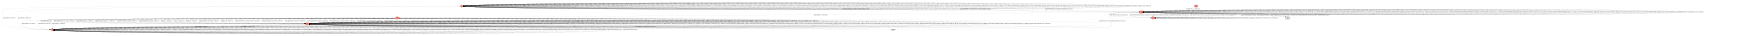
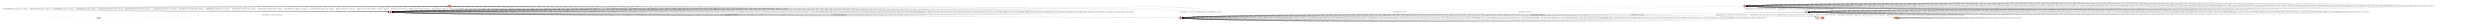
  digraph {
    fontname=Roboto
    node [fillcolor=salmon fontname=Roboto shape=ellipse style=filled]
    edge [arrowhead=normal fontname=Roboto style=dashed]
    n1 [label=s0]
    n2 [label=s1 shape=diamond]
-   n3 [label=s2]
+   n3 [label=s2 shape=diamond]
    __start0 [fillcolor=lightgrey height=0 shape=none width=0]
    n5 [label=s3 shape=diamond]
-   n6 [label=s4 shape=parallelogram]
+   n6 [fillcolor=lightgrey label=s4 shape=parallelogram]
    n7 [label=s5]
    n8 [fillcolor=lightgrey label=s9 shape=note]
    n9 [label=s13]
    n1 -> n2 [label="ASSOC(RSNE=cc) / REJECT,0.0"]
    n1 -> n2 [label="ASSOC(RSNE=tt) / REJECT,0.0"]
    n1 -> n2 [label="ASSOC(RSNE=ct) / REJECT,0.0"]
    n1 -> n3 [arrowhead=odot label="AUTH / AUTH_ACCEPT,0.0" style=dotted]
    n1 -> n3 [label="E2(|KD=WPA2|RSNE=cc|CS=SHA1|) / TIMEOUT,2.0"]
    n1 -> n3 [label="E4(|KD=WPA2|CS=SHA1|) / TIMEOUT,2.0"]
    n1 -> n3 [label="E4(|KD=WPA2|CS=SHA1|RC=+1|) / TIMEOUT,2.0"]
    n1 -> n3 [arrowhead=odot label="E2(|KD=WPA1|RSNE=tt|CS=MD5|) / TIMEOUT,2.0" style=dotted]
    n1 -> n3 [arrowhead=odot label="E2(|KD=WPA2|RSNE=tt|CS=MD5|) / TIMEOUT,2.0"]
    n1 -> n3 [arrowhead=odot label="E2(|MIC=F|) / TIMEOUT,2.0"]
    n1 -> n3 [label="E2(|RC=>|) / TIMEOUT,2.0" style=dotted]
    n1 -> n3 [label="E4(|MIC=F|) / TIMEOUT,2.0"]
    n1 -> n3 [arrowhead=odot label="E4(|KD=WPA1|RSNE=tt|CS=MD5|) / TIMEOUT,2.0" style=dotted]
    n1 -> n3 [label="E4(|NONC=W|) / TIMEOUT,2.0" style=dotted]
    n1 -> n3 [arrowhead=odot label="E2(|KD=WPA2|RSNE=cc|CS=SHA1|KF=Pxxx|) / TIMEOUT,2.0" style=dotted]
    n1 -> n3 [label="E2(|KD=WPA1|RSNE=cc|CS=SHA1|) / TIMEOUT,2.0"]
    n1 -> n3 [label="E2(|KD=RAND|RSNE=cc|CS=SHA1|) / TIMEOUT,2.0"]
    n1 -> n3 [arrowhead=odot label="E2(|KD=WPA2|RSNE=ct|CS=MD5|) / TIMEOUT,2.0"]
    n1 -> n3 [arrowhead=odot label="E2(|KD=WPA2|RSNE=cc|CS=SHA1|KF=PMSx|) / TIMEOUT,2.0"]
    n1 -> n3 [arrowhead=odot label="E2(|KD=WPA2|RSNE=cc|CS=SHA1|KF=PMSE|) / TIMEOUT,2.0"]
    n1 -> n3 [arrowhead=odot label="E2(|KD=WPA2|RSNE=cc|CS=SHA1|KF=xxxx|) / TIMEOUT,2.0" style=dotted]
    n1 -> n3 [label="E2(|KD=WPA2|RSNE=ct|CS=MD5|KF=PMSE|) / TIMEOUT,2.0" style=dotted]
    n1 -> n3 [label="E2(|KD=WPA2|RSNE=ct|CS=MD5|KF=xxxx|) / TIMEOUT,2.0"]
    n1 -> n3 [arrowhead=odot label="E2(|KD=WPA2|RSNE=ct|CS=MD5|KF=xxSE|) / TIMEOUT,2.0" style=dotted]
    n1 -> n3 [arrowhead=odot label="E2(|KD=WPA2|RSNE=tt|CS=MD5|KF=PMSE|) / TIMEOUT,2.0" style=dotted]
    n1 -> n3 [label="E2(|KD=WPA2|RSNE=tt|CS=MD5|KF=xxxx|) / TIMEOUT,2.0" style=dotted]
    n1 -> n3 [arrowhead=odot label="E2(|KD=WPA2|RSNE=tt|CS=MD5|KF=xxSE|) / TIMEOUT,2.0" style=dotted]
    n1 -> n3 [arrowhead=odot label="E2(|MIC=F|CS=SHA1|KF=Pxxx|) / TIMEOUT,2.0" style=dotted]
    n1 -> n3 [arrowhead=odot label="E2(|MIC=F|CS=SHA1|KF=PMSE|) / TIMEOUT,2.0"]
    n1 -> n3 [label="E4(|RC=>|) / TIMEOUT,2.0"]
    n1 -> n3 [arrowhead=odot label="E4(|KD=WPA1|CS=MD5|) / TIMEOUT,2.0"]
    n1 -> n3 [arrowhead=odot label="E4(|KD=WPA1|CS=MD5|KF=PMxx|) / TIMEOUT,2.0"]
    n1 -> n3 [arrowhead=odot label="E4(|KD=WPA2|CS=MD5|) / TIMEOUT,2.0"]
    n1 -> n3 [label="E4(|KD=WPA2|CS=SHA1|KF=PMSx|) / TIMEOUT,2.0" style=dotted]
    n1 -> n3 [arrowhead=odot label="E4(|KD=WPA2|CS=SHA1|KF=PMSE|) / TIMEOUT,2.0"]
    n1 -> n3 [arrowhead=odot label="E4(|KD=WPA2|CS=SHA1|KF=Pxxx|) / TIMEOUT,2.0" style=dotted]
    n1 -> n3 [label="E4(|KD=WPA2|CS=SHA1|KF=xxxx|) / TIMEOUT,2.0"]
    n1 -> n3 [arrowhead=odot label="E4(|KD=WPA2|CS=MD5|KF=PMSE|) / TIMEOUT,2.0"]
    n1 -> n3 [arrowhead=odot label="E4(|KD=WPA2|CS=MD5|KF=xxxx|) / TIMEOUT,2.0"]
    n1 -> n3 [label="E4(|KD=WPA2|CS=MD5|KF=xxSE|) / TIMEOUT,2.0"]
    n2 -> n2 [arrowhead=odot label="AUTH / x" style=dotted]
    n2 -> n2 [arrowhead=odot label="ASSOC(RSNE=cc) / x"]
    n2 -> n2 [label="E2(|KD=WPA2|RSNE=cc|CS=SHA1|) / x"]
    n2 -> n2 [label="E4(|KD=WPA2|CS=SHA1|) / x"]
    n2 -> n2 [arrowhead=odot label="E4(|KD=WPA2|CS=SHA1|RC=+1|) / x" style=dotted]
    n2 -> n2 [arrowhead=odot label="ASSOC(RSNE=tt) / x"]
    n2 -> n2 [label="ASSOC(RSNE=ct) / x"]
    n2 -> n2 [arrowhead=odot label="E2(|KD=WPA1|RSNE=tt|CS=MD5|) / x" style=dotted]
    n2 -> n2 [arrowhead=odot label="E2(|KD=WPA2|RSNE=tt|CS=MD5|) / x" style=dotted]
    n2 -> n2 [arrowhead=odot label="E2(|MIC=F|) / x" style=dotted]
    n2 -> n2 [label="E2(|RC=>|) / x" style=dotted]
    n2 -> n2 [label="E4(|MIC=F|) / x" style=dotted]
    n2 -> n2 [label="E4(|KD=WPA1|RSNE=tt|CS=MD5|) / x" style=dotted]
    n2 -> n2 [label="E4(|NONC=W|) / x" style=dotted]
    n2 -> n2 [label="E2(|KD=WPA2|RSNE=cc|CS=SHA1|KF=Pxxx|) / x"]
    n2 -> n2 [label="E2(|KD=WPA1|RSNE=cc|CS=SHA1|) / x"]
    n2 -> n2 [label="E2(|KD=RAND|RSNE=cc|CS=SHA1|) / x"]
    n2 -> n2 [label="E2(|KD=WPA2|RSNE=ct|CS=MD5|) / x"]
    n2 -> n2 [label="E2(|KD=WPA2|RSNE=cc|CS=SHA1|KF=PMSx|) / x"]
    n2 -> n2 [arrowhead=odot label="E2(|KD=WPA2|RSNE=cc|CS=SHA1|KF=PMSE|) / x" style=dotted]
    n2 -> n2 [label="E2(|KD=WPA2|RSNE=cc|CS=SHA1|KF=xxxx|) / x" style=dotted]
    n2 -> n2 [arrowhead=odot label="E2(|KD=WPA2|RSNE=ct|CS=MD5|KF=PMSE|) / x"]
    n2 -> n2 [label="E2(|KD=WPA2|RSNE=ct|CS=MD5|KF=xxxx|) / x"]
    n2 -> n2 [label="E2(|KD=WPA2|RSNE=ct|CS=MD5|KF=xxSE|) / x"]
    n2 -> n2 [label="E2(|KD=WPA2|RSNE=tt|CS=MD5|KF=PMSE|) / x" style=dotted]
    n2 -> n2 [arrowhead=odot label="E2(|KD=WPA2|RSNE=tt|CS=MD5|KF=xxxx|) / x"]
    n2 -> n2 [label="E2(|KD=WPA2|RSNE=tt|CS=MD5|KF=xxSE|) / x"]
    n2 -> n2 [arrowhead=odot label="E2(|MIC=F|CS=SHA1|KF=Pxxx|) / x" style=dotted]
    n2 -> n2 [arrowhead=odot label="E2(|MIC=F|CS=SHA1|KF=PMSE|) / x" style=dotted]
    n2 -> n2 [label="E4(|RC=>|) / x"]
    n2 -> n2 [label="E4(|KD=WPA1|CS=MD5|) / x"]
    n2 -> n2 [arrowhead=odot label="E4(|KD=WPA1|CS=MD5|KF=PMxx|) / x"]
    n2 -> n2 [arrowhead=odot label="E4(|KD=WPA2|CS=MD5|) / x"]
    n2 -> n2 [arrowhead=odot label="E4(|KD=WPA2|CS=SHA1|KF=PMSx|) / x" style=dotted]
    n2 -> n2 [arrowhead=odot label="E4(|KD=WPA2|CS=SHA1|KF=PMSE|) / x" style=dotted]
    n2 -> n2 [label="E4(|KD=WPA2|CS=SHA1|KF=Pxxx|) / x"]
    n2 -> n2 [arrowhead=odot label="E4(|KD=WPA2|CS=SHA1|KF=xxxx|) / x" style=dotted]
    n2 -> n2 [label="E4(|KD=WPA2|CS=MD5|KF=PMSE|) / x" style=dotted]
    n2 -> n2 [arrowhead=odot label="E4(|KD=WPA2|CS=MD5|KF=xxxx|) / x"]
    n2 -> n2 [arrowhead=odot label="E4(|KD=WPA2|CS=MD5|KF=xxSE|) / x" style=dotted]
    n3 -> n2 [arrowhead=odot label="ASSOC(RSNE=tt) / REJECT,0.0"]
    n3 -> n2 [arrowhead=odot label="ASSOC(RSNE=ct) / REJECT,0.0"]
    n3 -> n3 [label="AUTH / AUTH_ACCEPT,0.0"]
    n3 -> n3 [arrowhead=odot label="E2(|KD=WPA2|RSNE=cc|CS=SHA1|) / TIMEOUT,2.0"]
    n3 -> n3 [label="E4(|KD=WPA2|CS=SHA1|) / TIMEOUT,2.0"]
    n3 -> n3 [label="E4(|KD=WPA2|CS=SHA1|RC=+1|) / TIMEOUT,2.0" style=dotted]
    n3 -> n3 [arrowhead=odot label="E2(|KD=WPA1|RSNE=tt|CS=MD5|) / TIMEOUT,2.0" style=dotted]
    n3 -> n3 [label="E2(|KD=WPA2|RSNE=tt|CS=MD5|) / TIMEOUT,2.0" style=dotted]
    n3 -> n3 [label="E2(|MIC=F|) / TIMEOUT,2.0" style=dotted]
    n3 -> n3 [label="E2(|RC=>|) / TIMEOUT,2.0" style=dotted]
    n3 -> n3 [label="E4(|MIC=F|) / TIMEOUT,2.0" style=dotted]
    n3 -> n3 [label="E4(|KD=WPA1|RSNE=tt|CS=MD5|) / TIMEOUT,2.0"]
    n3 -> n3 [label="E4(|NONC=W|) / TIMEOUT,2.0" style=dotted]
    n3 -> n3 [arrowhead=odot label="E2(|KD=WPA2|RSNE=cc|CS=SHA1|KF=Pxxx|) / TIMEOUT,2.0" style=dotted]
    n3 -> n3 [label="E2(|KD=WPA1|RSNE=cc|CS=SHA1|) / TIMEOUT,2.0"]
    n3 -> n3 [label="E2(|KD=RAND|RSNE=cc|CS=SHA1|) / TIMEOUT,2.0"]
    n3 -> n3 [label="E2(|KD=WPA2|RSNE=ct|CS=MD5|) / TIMEOUT,2.0"]
    n3 -> n3 [label="E2(|KD=WPA2|RSNE=cc|CS=SHA1|KF=PMSx|) / TIMEOUT,2.0" style=dotted]
    n3 -> n3 [arrowhead=odot label="E2(|KD=WPA2|RSNE=cc|CS=SHA1|KF=PMSE|) / TIMEOUT,2.0"]
    n3 -> n3 [label="E2(|KD=WPA2|RSNE=cc|CS=SHA1|KF=xxxx|) / TIMEOUT,2.0"]
    n3 -> n3 [arrowhead=odot label="E2(|KD=WPA2|RSNE=ct|CS=MD5|KF=PMSE|) / TIMEOUT,2.0" style=dotted]
    n3 -> n3 [label="E2(|KD=WPA2|RSNE=ct|CS=MD5|KF=xxxx|) / TIMEOUT,2.0" style=dotted]
    n3 -> n3 [arrowhead=odot label="E2(|KD=WPA2|RSNE=ct|CS=MD5|KF=xxSE|) / TIMEOUT,2.0"]
    n3 -> n3 [label="E2(|KD=WPA2|RSNE=tt|CS=MD5|KF=PMSE|) / TIMEOUT,2.0" style=dotted]
    n3 -> n3 [arrowhead=odot label="E2(|KD=WPA2|RSNE=tt|CS=MD5|KF=xxxx|) / TIMEOUT,2.0"]
    n3 -> n3 [arrowhead=odot label="E2(|KD=WPA2|RSNE=tt|CS=MD5|KF=xxSE|) / TIMEOUT,2.0"]
    n3 -> n3 [label="E2(|MIC=F|CS=SHA1|KF=Pxxx|) / TIMEOUT,2.0"]
    n3 -> n3 [label="E2(|MIC=F|CS=SHA1|KF=PMSE|) / TIMEOUT,2.0"]
    n3 -> n3 [label="E4(|RC=>|) / TIMEOUT,2.0"]
    n3 -> n3 [label="E4(|KD=WPA1|CS=MD5|) / TIMEOUT,2.0"]
    n3 -> n3 [label="E4(|KD=WPA1|CS=MD5|KF=PMxx|) / TIMEOUT,2.0"]
    n3 -> n3 [arrowhead=odot label="E4(|KD=WPA2|CS=MD5|) / TIMEOUT,2.0"]
    n3 -> n3 [arrowhead=odot label="E4(|KD=WPA2|CS=SHA1|KF=PMSx|) / TIMEOUT,2.0" style=dotted]
    n3 -> n3 [arrowhead=odot label="E4(|KD=WPA2|CS=SHA1|KF=PMSE|) / TIMEOUT,2.0"]
    n3 -> n3 [arrowhead=odot label="E4(|KD=WPA2|CS=SHA1|KF=Pxxx|) / TIMEOUT,2.0"]
    n3 -> n3 [arrowhead=odot label="E4(|KD=WPA2|CS=SHA1|KF=xxxx|) / TIMEOUT,2.0"]
    n3 -> n3 [label="E4(|KD=WPA2|CS=MD5|KF=PMSE|) / TIMEOUT,2.0"]
    n3 -> n3 [label="E4(|KD=WPA2|CS=MD5|KF=xxxx|) / TIMEOUT,2.0" style=dotted]
    n3 -> n3 [arrowhead=odot label="E4(|KD=WPA2|CS=MD5|KF=xxSE|) / TIMEOUT,2.0" style=dotted]
    n3 -> __start0 [arrowhead=odot label="ASSOC(RSNE=cc) / E1(KD=WPA2|CS=SHA1),0.0" style=dotted]
    __start0 -> n1 [style=dotted]
    n5 -> n2 [arrowhead=odot label="ASSOC(RSNE=tt) / REJECT,0.0" style=dotted]
    n5 -> n2 [label="ASSOC(RSNE=ct) / REJECT,0.0" style=dotted]
    n5 -> n5 [arrowhead=odot label="AUTH / AUTH_ACCEPT,0.0" style=dotted]
    n5 -> n5 [arrowhead=odot label="ASSOC(RSNE=cc) / TIMEOUT,2.0"]
    n5 -> n5 [arrowhead=odot label="E4(|KD=WPA2|CS=SHA1|) / TIMEOUT,2.0"]
    n5 -> n5 [arrowhead=odot label="E4(|KD=WPA2|CS=SHA1|RC=+1|) / TIMEOUT,2.0" style=dotted]
    n5 -> n5 [arrowhead=odot label="E2(|KD=WPA1|RSNE=tt|CS=MD5|) / TIMEOUT,2.0"]
    n5 -> n5 [label="E2(|KD=WPA2|RSNE=tt|CS=MD5|) / TIMEOUT,2.0"]
    n5 -> n5 [label="E2(|MIC=F|) / TIMEOUT,2.0"]
    n5 -> n5 [label="E2(|RC=>|) / TIMEOUT,2.0"]
    n5 -> n5 [label="E4(|MIC=F|) / TIMEOUT,2.0"]
    n5 -> n5 [arrowhead=odot label="E4(|KD=WPA1|RSNE=tt|CS=MD5|) / TIMEOUT,2.0"]
    n5 -> n5 [arrowhead=odot label="E4(|NONC=W|) / TIMEOUT,2.0"]
    n5 -> n5 [label="E2(|KD=RAND|RSNE=cc|CS=SHA1|) / TIMEOUT,2.0"]
    n5 -> n5 [label="E2(|KD=WPA2|RSNE=ct|CS=MD5|) / TIMEOUT,2.0"]
    n5 -> n5 [label="E2(|KD=WPA2|RSNE=cc|CS=SHA1|KF=PMSx|) / TIMEOUT,2.0" style=dotted]
    n5 -> n5 [label="E2(|KD=WPA2|RSNE=cc|CS=SHA1|KF=PMSE|) / TIMEOUT,2.0"]
    n5 -> n5 [label="E2(|KD=WPA2|RSNE=cc|CS=SHA1|KF=xxxx|) / TIMEOUT,2.0" style=dotted]
    n5 -> n5 [arrowhead=odot label="E2(|KD=WPA2|RSNE=ct|CS=MD5|KF=PMSE|) / TIMEOUT,2.0"]
    n5 -> n5 [arrowhead=odot label="E2(|KD=WPA2|RSNE=ct|CS=MD5|KF=xxxx|) / TIMEOUT,2.0" style=dotted]
    n5 -> n5 [label="E2(|KD=WPA2|RSNE=ct|CS=MD5|KF=xxSE|) / TIMEOUT,2.0" style=dotted]
    n5 -> n5 [arrowhead=odot label="E2(|KD=WPA2|RSNE=tt|CS=MD5|KF=PMSE|) / TIMEOUT,2.0"]
    n5 -> n5 [label="E2(|KD=WPA2|RSNE=tt|CS=MD5|KF=xxxx|) / TIMEOUT,2.0"]
    n5 -> n5 [arrowhead=odot label="E2(|KD=WPA2|RSNE=tt|CS=MD5|KF=xxSE|) / TIMEOUT,2.0" style=dotted]
    n5 -> n5 [arrowhead=odot label="E2(|MIC=F|CS=SHA1|KF=Pxxx|) / TIMEOUT,2.0" style=dotted]
    n5 -> n5 [arrowhead=odot label="E2(|MIC=F|CS=SHA1|KF=PMSE|) / TIMEOUT,2.0"]
    n5 -> n5 [label="E4(|RC=>|) / TIMEOUT,2.0"]
    n5 -> n5 [label="E4(|KD=WPA1|CS=MD5|) / TIMEOUT,2.0" style=dotted]
    n5 -> n5 [label="E4(|KD=WPA1|CS=MD5|KF=PMxx|) / TIMEOUT,2.0"]
    n5 -> n5 [arrowhead=odot label="E4(|KD=WPA2|CS=MD5|) / TIMEOUT,2.0"]
    n5 -> n5 [label="E4(|KD=WPA2|CS=SHA1|KF=PMSx|) / TIMEOUT,2.0" style=dotted]
    n5 -> n5 [arrowhead=odot label="E4(|KD=WPA2|CS=SHA1|KF=PMSE|) / TIMEOUT,2.0"]
    n5 -> n5 [label="E4(|KD=WPA2|CS=SHA1|KF=Pxxx|) / TIMEOUT,2.0"]
    n5 -> n5 [arrowhead=odot label="E4(|KD=WPA2|CS=SHA1|KF=xxxx|) / TIMEOUT,2.0"]
    n5 -> n5 [arrowhead=odot label="E4(|KD=WPA2|CS=MD5|KF=PMSE|) / TIMEOUT,2.0" style=dotted]
    n5 -> n5 [label="E4(|KD=WPA2|CS=MD5|KF=xxxx|) / TIMEOUT,2.0"]
    n5 -> n5 [label="E4(|KD=WPA2|CS=MD5|KF=xxSE|) / TIMEOUT,2.0"]
    n5 -> n6 [arrowhead=odot label="E2(|KD=WPA2|RSNE=cc|CS=SHA1|) / E3(KD=WPA2|CS=SHA1),0.0"]
    n5 -> n6 [label="E2(|KD=WPA2|RSNE=cc|CS=SHA1|KF=Pxxx|) / E3(KD=WPA2|CS=SHA1),0.0" style=dotted]
    n5 -> n6 [arrowhead=odot label="E2(|KD=WPA1|RSNE=cc|CS=SHA1|) / E3(KD=WPA2|CS=SHA1),0.0" style=dotted]
    n6 -> n2 [label="ASSOC(RSNE=tt) / REJECT,0.0" style=dotted]
    n6 -> n2 [label="ASSOC(RSNE=ct) / REJECT,0.0"]
    n6 -> n6 [label="AUTH / AUTH_ACCEPT,0.0" style=dotted]
    n6 -> n6 [label="E4(|KD=WPA2|CS=SHA1|RC=+1|) / TIMEOUT,2.0"]
    n6 -> n6 [label="E2(|KD=WPA1|RSNE=tt|CS=MD5|) / TIMEOUT,2.0" style=dotted]
    n6 -> n6 [arrowhead=odot label="E2(|KD=WPA2|RSNE=tt|CS=MD5|) / TIMEOUT,2.0"]
    n6 -> n6 [label="E2(|MIC=F|) / TIMEOUT,2.0"]
    n6 -> n6 [arrowhead=odot label="E2(|RC=>|) / TIMEOUT,2.0"]
    n6 -> n6 [label="E4(|MIC=F|) / TIMEOUT,2.0" style=dotted]
    n6 -> n6 [label="E4(|NONC=W|) / TIMEOUT,2.0" style=dotted]
    n6 -> n6 [label="E2(|KD=RAND|RSNE=cc|CS=SHA1|) / TIMEOUT,2.0" style=dotted]
    n6 -> n6 [label="E2(|KD=WPA2|RSNE=ct|CS=MD5|) / TIMEOUT,2.0" style=dotted]
    n6 -> n6 [arrowhead=odot label="E2(|KD=WPA2|RSNE=cc|CS=SHA1|KF=PMSx|) / TIMEOUT,2.0" style=dotted]
    n6 -> n6 [label="E2(|KD=WPA2|RSNE=cc|CS=SHA1|KF=PMSE|) / TIMEOUT,2.0" style=dotted]
    n6 -> n6 [label="E2(|KD=WPA2|RSNE=cc|CS=SHA1|KF=xxxx|) / TIMEOUT,2.0"]
    n6 -> n6 [arrowhead=odot label="E2(|KD=WPA2|RSNE=ct|CS=MD5|KF=PMSE|) / TIMEOUT,2.0" style=dotted]
    n6 -> n6 [arrowhead=odot label="E2(|KD=WPA2|RSNE=ct|CS=MD5|KF=xxxx|) / TIMEOUT,2.0"]
    n6 -> n6 [label="E2(|KD=WPA2|RSNE=ct|CS=MD5|KF=xxSE|) / TIMEOUT,2.0" style=dotted]
    n6 -> n6 [label="E2(|KD=WPA2|RSNE=tt|CS=MD5|KF=PMSE|) / TIMEOUT,2.0" style=dotted]
    n6 -> n6 [label="E2(|KD=WPA2|RSNE=tt|CS=MD5|KF=xxxx|) / TIMEOUT,2.0"]
    n6 -> n6 [label="E2(|KD=WPA2|RSNE=tt|CS=MD5|KF=xxSE|) / TIMEOUT,2.0" style=dotted]
    n6 -> n6 [arrowhead=odot label="E2(|MIC=F|CS=SHA1|KF=Pxxx|) / TIMEOUT,2.0"]
    n6 -> n6 [label="E2(|MIC=F|CS=SHA1|KF=PMSE|) / TIMEOUT,2.0" style=dotted]
    n6 -> n6 [label="E4(|RC=>|) / TIMEOUT,2.0"]
    n6 -> n6 [label="E4(|KD=WPA1|CS=MD5|KF=PMxx|) / TIMEOUT,2.0" style=dotted]
    n6 -> n6 [arrowhead=odot label="E4(|KD=WPA2|CS=SHA1|KF=PMSE|) / TIMEOUT,2.0"]
    n6 -> n6 [label="E4(|KD=WPA2|CS=SHA1|KF=xxxx|) / TIMEOUT,2.0" style=dotted]
    n6 -> n6 [label="E4(|KD=WPA2|CS=MD5|KF=PMSE|) / TIMEOUT,2.0" style=dotted]
    n6 -> n6 [label="E4(|KD=WPA2|CS=MD5|KF=xxxx|) / TIMEOUT,2.0"]
    n6 -> n6 [arrowhead=odot label="E4(|KD=WPA2|CS=MD5|KF=xxSE|) / TIMEOUT,2.0"]
    n6 -> n7 [label="E4(|KD=WPA2|CS=SHA1|) / AES_DATA_1,0.0"]
    n6 -> n7 [arrowhead=odot label="E4(|KD=WPA1|RSNE=tt|CS=MD5|) / AES_DATA_1,0.0"]
    n6 -> n7 [arrowhead=odot label="E4(|KD=WPA1|CS=MD5|) / AES_DATA_1,0.0"]
    n6 -> n7 [arrowhead=odot label="E4(|KD=WPA2|CS=MD5|) / AES_DATA_1,0.0"]
    n6 -> n7 [label="E4(|KD=WPA2|CS=SHA1|KF=PMSx|) / AES_DATA_1,0.0" style=dotted]
    n6 -> n7 [label="E4(|KD=WPA2|CS=SHA1|KF=Pxxx|) / AES_DATA_1,0.0"]
    n6 -> n8 [arrowhead=odot label="E2(|KD=WPA2|RSNE=cc|CS=SHA1|) / E3(KD=WPA2|CS=SHA1),0.0"]
    n6 -> n8 [label="E2(|KD=WPA2|RSNE=cc|CS=SHA1|KF=Pxxx|) / E3(KD=WPA2|CS=SHA1),0.0"]
    n6 -> n8 [arrowhead=odot label="E2(|KD=WPA1|RSNE=cc|CS=SHA1|) / E3(KD=WPA2|CS=SHA1),0.0" style=dotted]
-   n6 -> n1 [arrowhead=odot label="ASSOC(RSNE=cc) / TIMEOUT,2.0" style=dotted]
+   n6 -> n9 [arrowhead=odot label="ASSOC(RSNE=cc) / TIMEOUT,2.0" style=dotted]
    n7 -> n7 [arrowhead=odot label="E4(|KD=WPA2|CS=SHA1|) / AES_DATA_n,0.0" style=dotted]
    n7 -> n7 [label="E4(|KD=WPA1|RSNE=tt|CS=MD5|) / AES_DATA_n,0.0" style=dotted]
    n7 -> n7 [label="E4(|KD=WPA1|CS=MD5|) / AES_DATA_n,0.0" style=dotted]
    n7 -> n7 [arrowhead=odot label="E4(|KD=WPA2|CS=MD5|) / AES_DATA_n,0.0"]
    n7 -> n7 [arrowhead=odot label="E4(|KD=WPA2|CS=SHA1|KF=PMSx|) / AES_DATA_n,0.0"]
    n7 -> n7 [label="E4(|KD=WPA2|CS=SHA1|KF=Pxxx|) / AES_DATA_n,0.0" style=dotted]
    n9 -> n6 [label="ASSOC(RSNE=cc) / TIMEOUT,2.0" style=dotted]
  }
